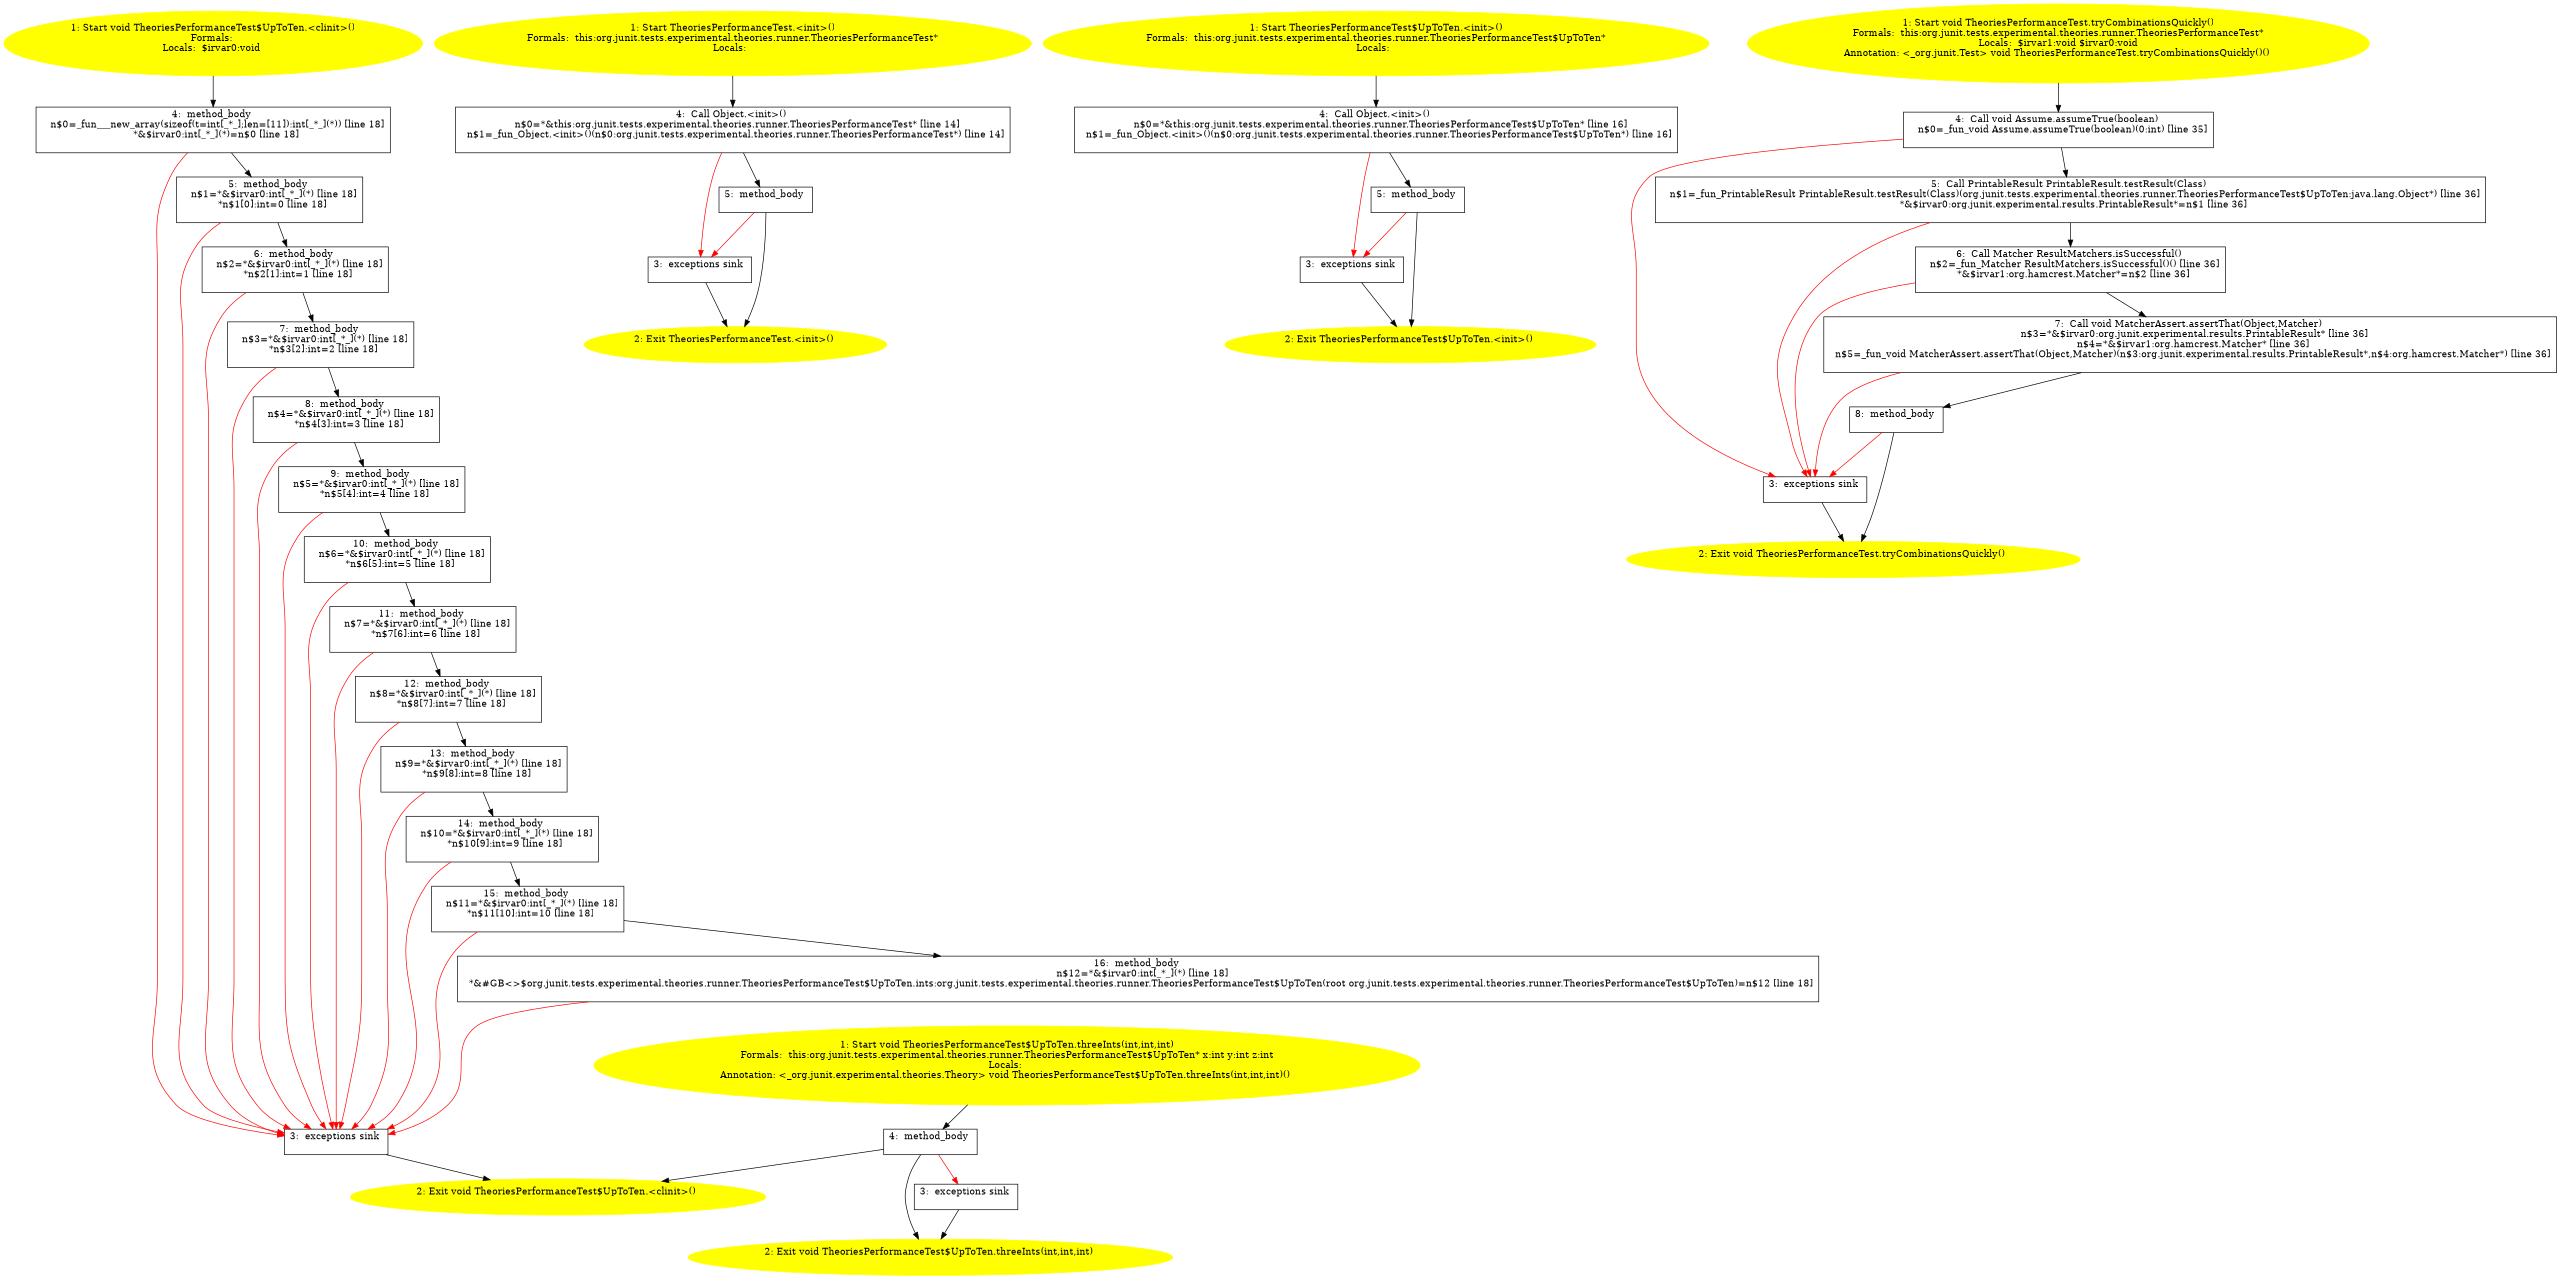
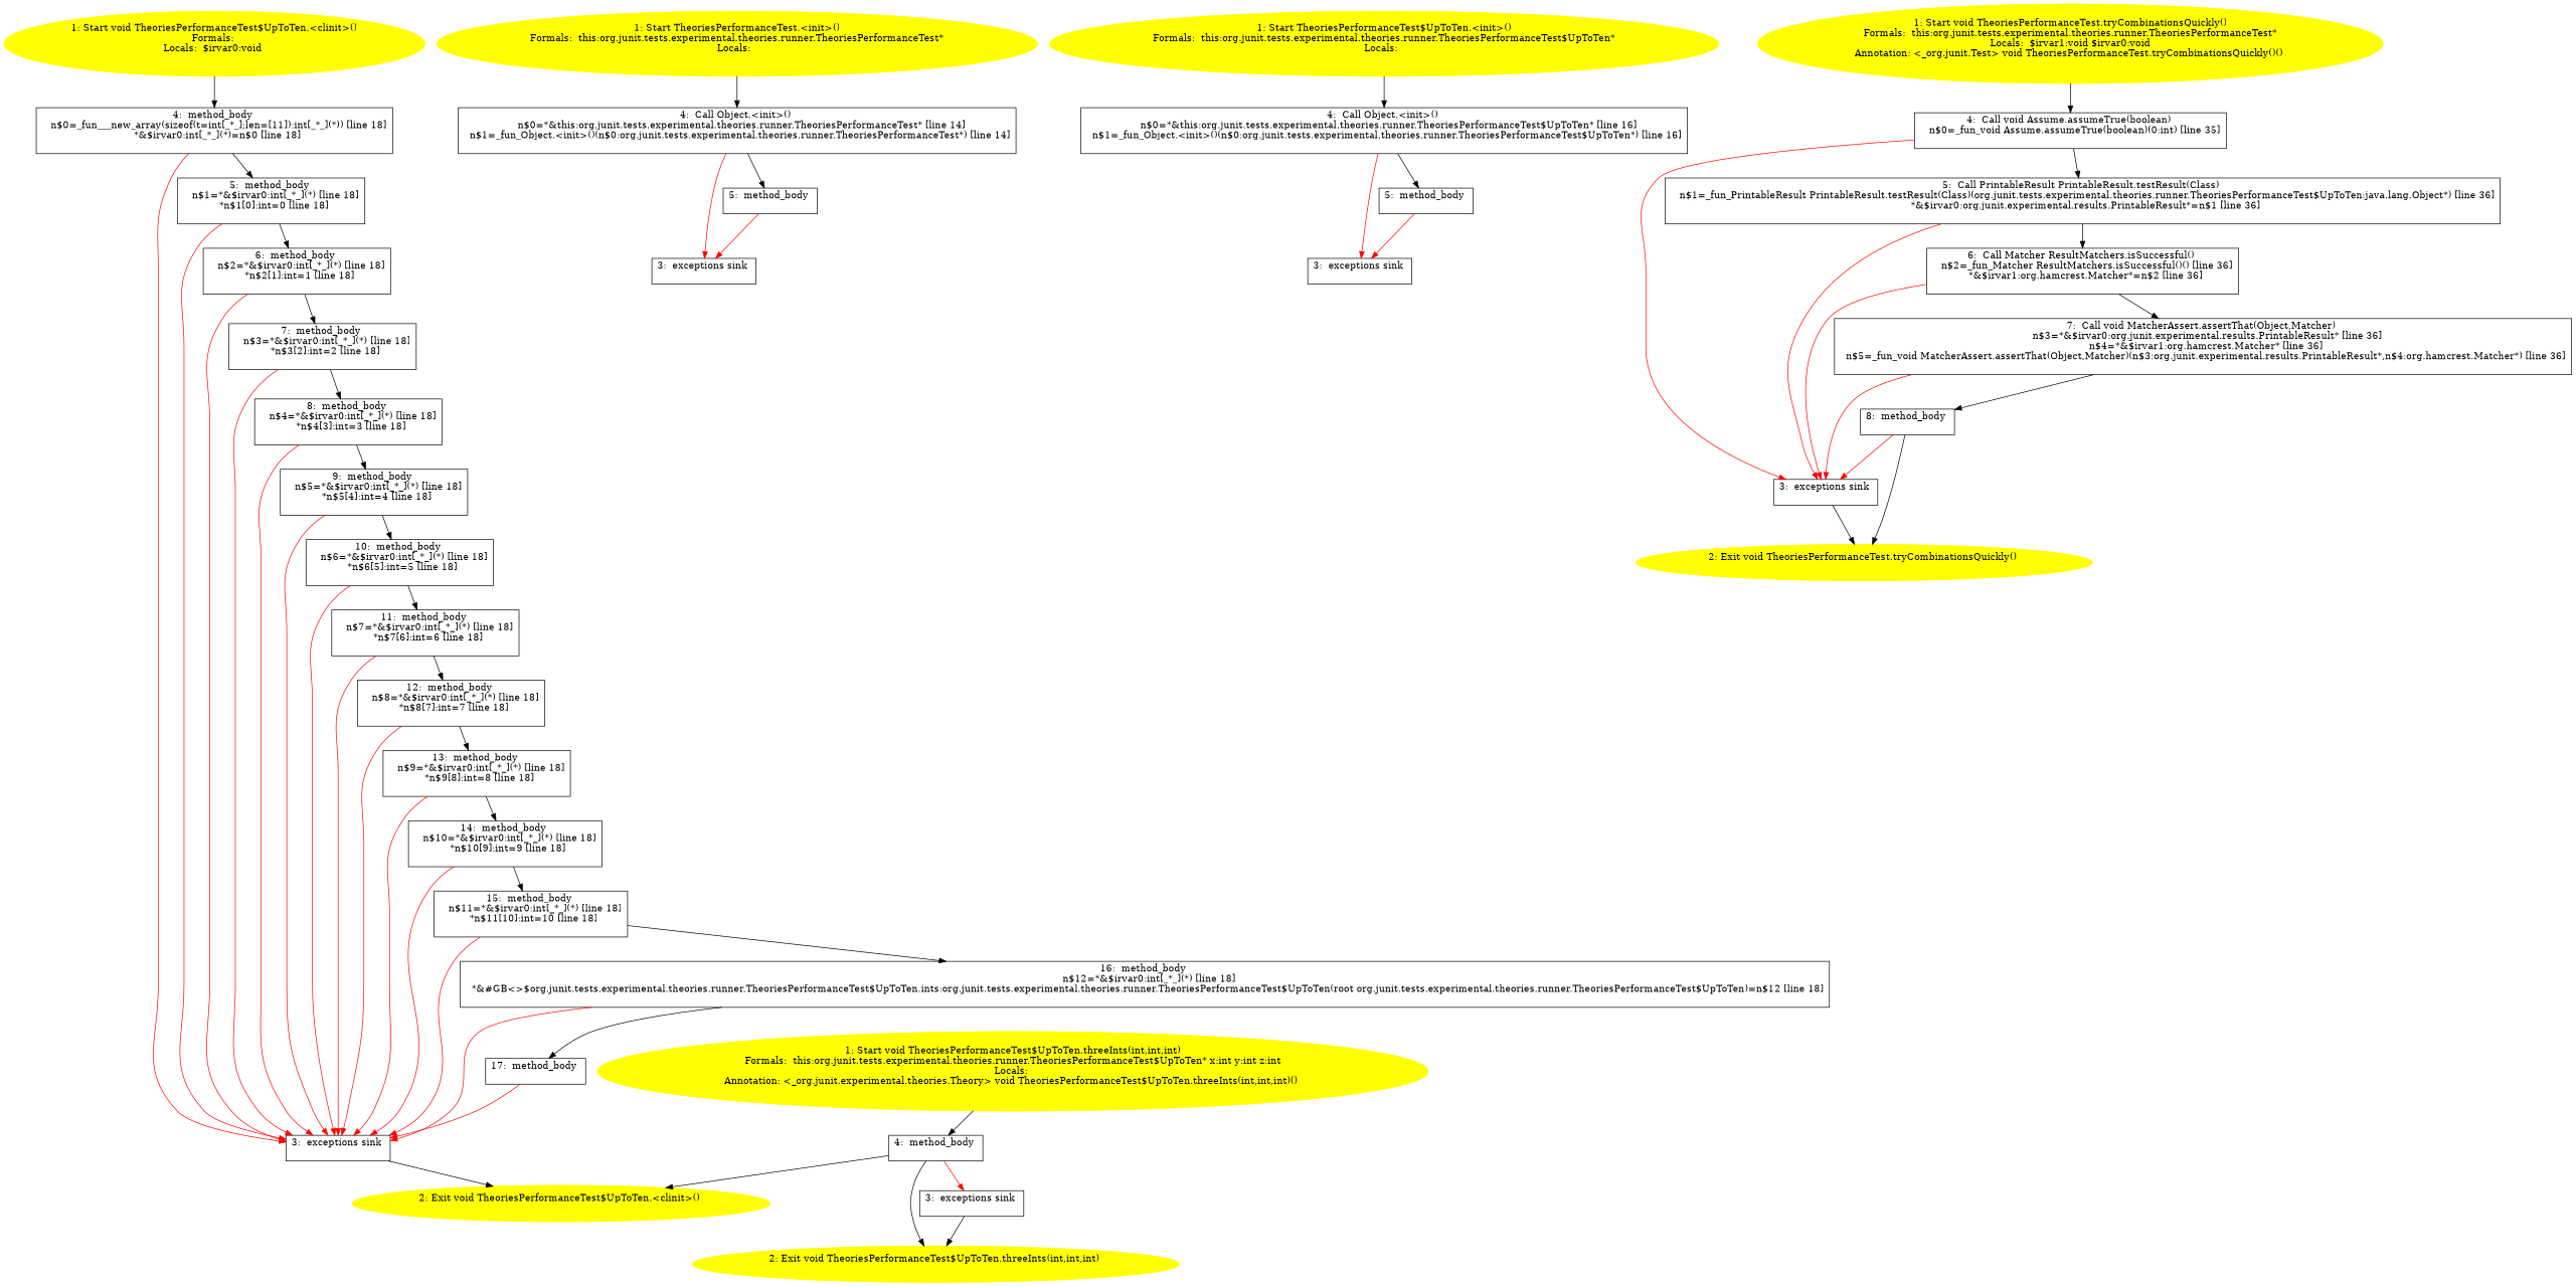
  digraph {
    node [shape=box]
    n1 [color=yellow label="1: Start void TheoriesPerformanceTest$UpToTen.<clinit>()\nFormals: \nLocals:  $irvar0:void \n  " style=filled shape=""]
    n2 [label="4:  method_body \n   n$0=_fun___new_array(sizeof(t=int[_*_];len=[11]):int[_*_](*)) [line 18]\n  *&$irvar0:int[_*_](*)=n$0 [line 18]\n "]
    n3 [label="3:  exceptions sink \n  "]
    n4 [label="5:  method_body \n   n$1=*&$irvar0:int[_*_](*) [line 18]\n  *n$1[0]:int=0 [line 18]\n "]
    n5 [color=yellow label="2: Exit void TheoriesPerformanceTest$UpToTen.<clinit>() \n  " style=filled shape=""]
    n6 [label="6:  method_body \n   n$2=*&$irvar0:int[_*_](*) [line 18]\n  *n$2[1]:int=1 [line 18]\n "]
    n7 [label="7:  method_body \n   n$3=*&$irvar0:int[_*_](*) [line 18]\n  *n$3[2]:int=2 [line 18]\n "]
    n8 [label="8:  method_body \n   n$4=*&$irvar0:int[_*_](*) [line 18]\n  *n$4[3]:int=3 [line 18]\n "]
    n9 [label="9:  method_body \n   n$5=*&$irvar0:int[_*_](*) [line 18]\n  *n$5[4]:int=4 [line 18]\n "]
    n10 [label="10:  method_body \n   n$6=*&$irvar0:int[_*_](*) [line 18]\n  *n$6[5]:int=5 [line 18]\n "]
    n11 [label="11:  method_body \n   n$7=*&$irvar0:int[_*_](*) [line 18]\n  *n$7[6]:int=6 [line 18]\n "]
    n12 [label="12:  method_body \n   n$8=*&$irvar0:int[_*_](*) [line 18]\n  *n$8[7]:int=7 [line 18]\n "]
    n13 [label="13:  method_body \n   n$9=*&$irvar0:int[_*_](*) [line 18]\n  *n$9[8]:int=8 [line 18]\n "]
    n14 [label="14:  method_body \n   n$10=*&$irvar0:int[_*_](*) [line 18]\n  *n$10[9]:int=9 [line 18]\n "]
    n15 [label="15:  method_body \n   n$11=*&$irvar0:int[_*_](*) [line 18]\n  *n$11[10]:int=10 [line 18]\n "]
    n16 [label="16:  method_body \n   n$12=*&$irvar0:int[_*_](*) [line 18]\n  *&#GB<>$org.junit.tests.experimental.theories.runner.TheoriesPerformanceTest$UpToTen.ints:org.junit.tests.experimental.theories.runner.TheoriesPerformanceTest$UpToTen(root org.junit.tests.experimental.theories.runner.TheoriesPerformanceTest$UpToTen)=n$12 [line 18]\n "]
+   n17 [label="17:  method_body \n  "]
    n18 [color=yellow label="1: Start TheoriesPerformanceTest.<init>()\nFormals:  this:org.junit.tests.experimental.theories.runner.TheoriesPerformanceTest*\nLocals:  \n  " style=filled shape=""]
    n19 [label="4:  Call Object.<init>() \n   n$0=*&this:org.junit.tests.experimental.theories.runner.TheoriesPerformanceTest* [line 14]\n  n$1=_fun_Object.<init>()(n$0:org.junit.tests.experimental.theories.runner.TheoriesPerformanceTest*) [line 14]\n "]
    n20 [label="3:  exceptions sink \n  "]
    n21 [label="5:  method_body \n  "]
-   n22 [color=yellow label="2: Exit TheoriesPerformanceTest.<init>() \n  " style=filled shape=""]
    n23 [color=yellow label="1: Start TheoriesPerformanceTest$UpToTen.<init>()\nFormals:  this:org.junit.tests.experimental.theories.runner.TheoriesPerformanceTest$UpToTen*\nLocals:  \n  " style=filled shape=""]
    n24 [label="4:  Call Object.<init>() \n   n$0=*&this:org.junit.tests.experimental.theories.runner.TheoriesPerformanceTest$UpToTen* [line 16]\n  n$1=_fun_Object.<init>()(n$0:org.junit.tests.experimental.theories.runner.TheoriesPerformanceTest$UpToTen*) [line 16]\n "]
    n25 [label="3:  exceptions sink \n  "]
    n26 [label="5:  method_body \n  "]
-   n27 [color=yellow label="2: Exit TheoriesPerformanceTest$UpToTen.<init>() \n  " style=filled shape=""]
    n28 [color=yellow label="1: Start void TheoriesPerformanceTest$UpToTen.threeInts(int,int,int)\nFormals:  this:org.junit.tests.experimental.theories.runner.TheoriesPerformanceTest$UpToTen* x:int y:int z:int\nLocals: \nAnnotation: <_org.junit.experimental.theories.Theory> void TheoriesPerformanceTest$UpToTen.threeInts(int,int,int)() \n  " style=filled shape=""]
    n29 [label="4:  method_body \n  "]
    n30 [color=yellow label="2: Exit void TheoriesPerformanceTest$UpToTen.threeInts(int,int,int) \n  " style=filled shape=""]
    n31 [label="3:  exceptions sink \n  "]
    n32 [color=yellow label="1: Start void TheoriesPerformanceTest.tryCombinationsQuickly()\nFormals:  this:org.junit.tests.experimental.theories.runner.TheoriesPerformanceTest*\nLocals:  $irvar1:void $irvar0:void\nAnnotation: <_org.junit.Test> void TheoriesPerformanceTest.tryCombinationsQuickly()() \n  " style=filled shape=""]
    n33 [label="4:  Call void Assume.assumeTrue(boolean) \n   n$0=_fun_void Assume.assumeTrue(boolean)(0:int) [line 35]\n "]
    n34 [label="3:  exceptions sink \n  "]
    n35 [label="5:  Call PrintableResult PrintableResult.testResult(Class) \n   n$1=_fun_PrintableResult PrintableResult.testResult(Class)(org.junit.tests.experimental.theories.runner.TheoriesPerformanceTest$UpToTen:java.lang.Object*) [line 36]\n  *&$irvar0:org.junit.experimental.results.PrintableResult*=n$1 [line 36]\n "]
    n36 [color=yellow label="2: Exit void TheoriesPerformanceTest.tryCombinationsQuickly() \n  " style=filled shape=""]
    n37 [label="6:  Call Matcher ResultMatchers.isSuccessful() \n   n$2=_fun_Matcher ResultMatchers.isSuccessful()() [line 36]\n  *&$irvar1:org.hamcrest.Matcher*=n$2 [line 36]\n "]
    n38 [label="7:  Call void MatcherAssert.assertThat(Object,Matcher) \n   n$3=*&$irvar0:org.junit.experimental.results.PrintableResult* [line 36]\n  n$4=*&$irvar1:org.hamcrest.Matcher* [line 36]\n  n$5=_fun_void MatcherAssert.assertThat(Object,Matcher)(n$3:org.junit.experimental.results.PrintableResult*,n$4:org.hamcrest.Matcher*) [line 36]\n "]
    n39 [label="8:  method_body \n  "]
    n1 -> n2
    n2 -> n3 [color=red]
    n2 -> n4
    n3 -> n5
    n4 -> n3 [color=red]
    n4 -> n6
    n6 -> n3 [color=red]
    n6 -> n7
    n7 -> n3 [color=red]
    n7 -> n8
    n8 -> n3 [color=red]
    n8 -> n9
    n9 -> n3 [color=red]
    n9 -> n10
    n10 -> n3 [color=red]
    n10 -> n11
    n11 -> n3 [color=red]
    n11 -> n12
    n12 -> n3 [color=red]
    n12 -> n13
    n13 -> n3 [color=red]
    n13 -> n14
    n14 -> n3 [color=red]
    n14 -> n15
    n15 -> n3 [color=red]
    n15 -> n16
    n16 -> n3 [color=red]
+   n16 -> n17
+   n17 -> n3 [color=red]
    n18 -> n19
    n19 -> n20 [color=red]
    n19 -> n21
-   n20 -> n22
    n21 -> n20 [color=red]
-   n21 -> n22
    n23 -> n24
    n24 -> n25 [color=red]
    n24 -> n26
-   n25 -> n27
    n26 -> n25 [color=red]
-   n26 -> n27
    n28 -> n29
    n29 -> n5
    n29 -> n30
    n29 -> n31 [color=red]
    n31 -> n30
    n32 -> n33
    n33 -> n34 [color=red]
    n33 -> n35
    n34 -> n36
    n35 -> n34 [color=red]
    n35 -> n37
    n37 -> n34 [color=red]
    n37 -> n38
    n38 -> n34 [color=red]
    n38 -> n39
    n39 -> n34 [color=red]
    n39 -> n36
  }
